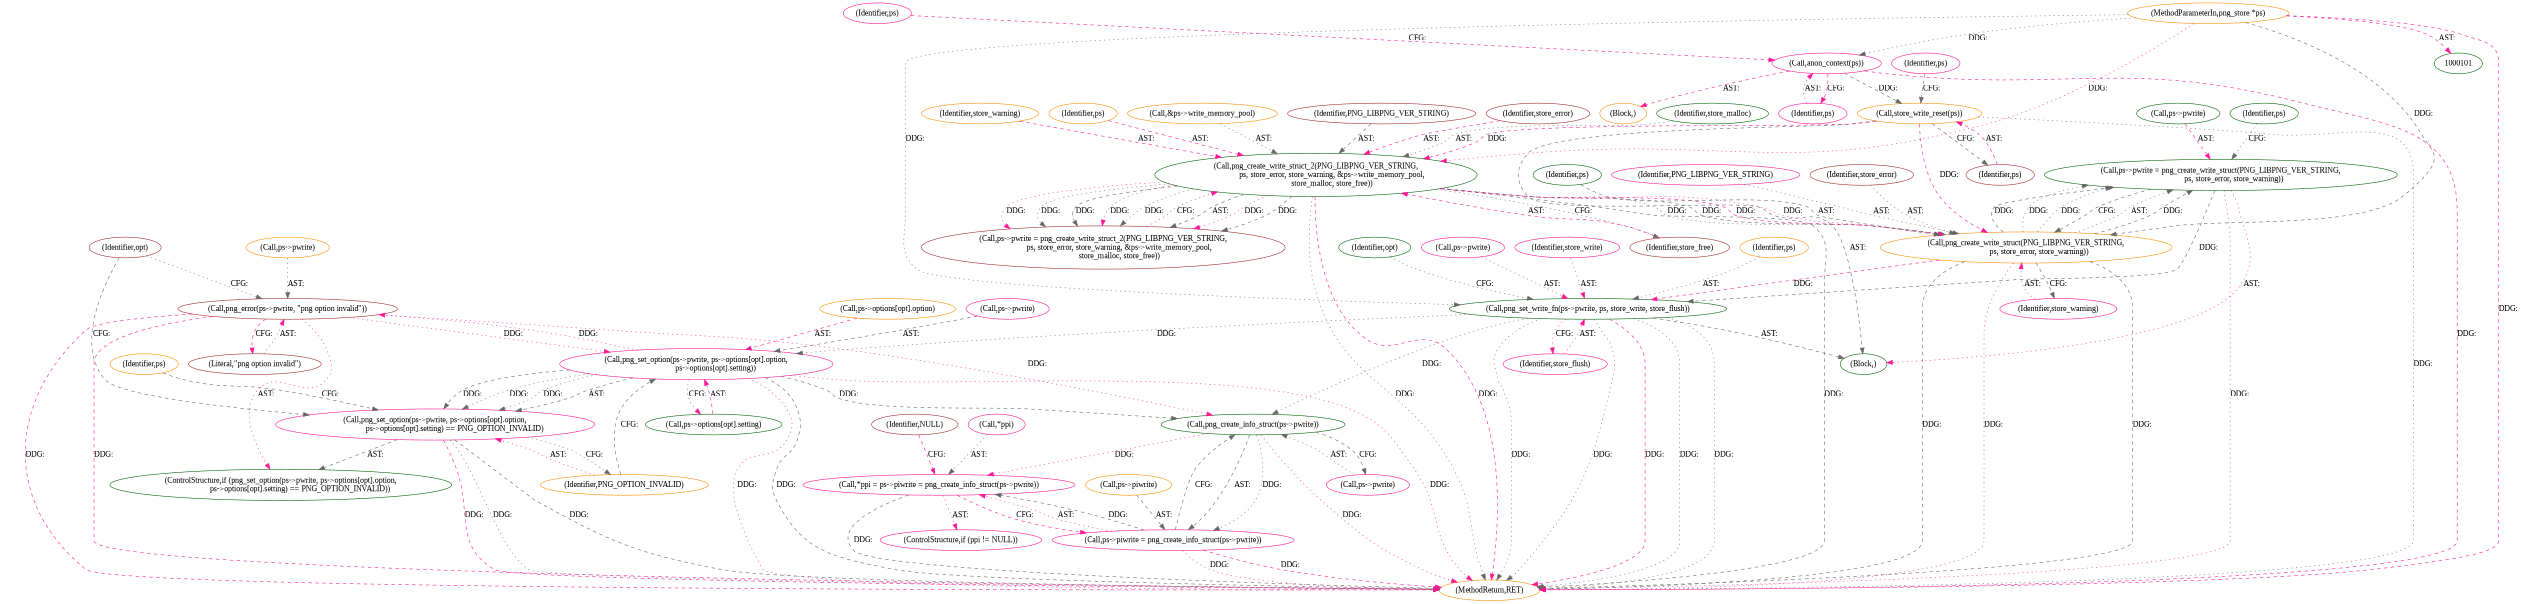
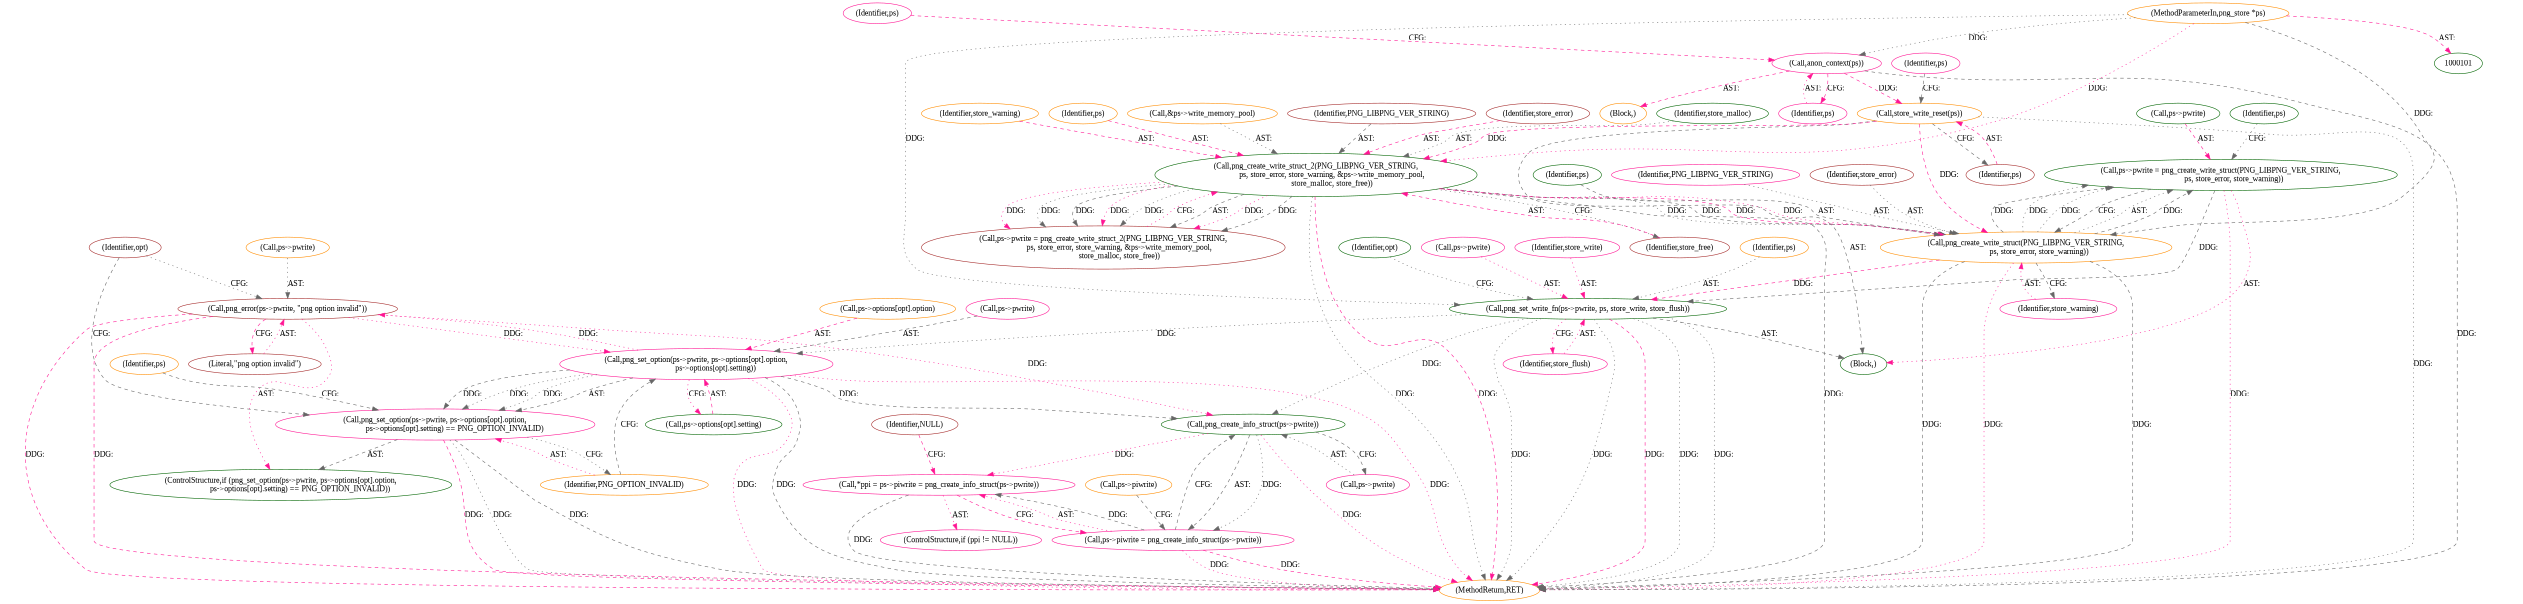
  digraph {
    fontname="Liberation Serif"
    node [color=deeppink fontname="Liberation Serif"]
    edge [color=gray40 fontname="Liberation Serif" style=dashed]
    n1 [color=brown label="(Call,png_error(ps->pwrite, \"png option invalid\"))"]
    n2 [label="(Call,png_set_option(ps->pwrite, ps->options[opt].option,\n                  ps->options[opt].setting))"]
    n3 [color=darkgreen label="(Call,png_create_info_struct(ps->pwrite))"]
    n4 [color=darkorange label="(MethodReturn,RET)"]
    n5 [color=brown label="(Literal,\"png option invalid\")"]
    n6 [color=darkgreen label="(ControlStructure,if (png_set_option(ps->pwrite, ps->options[opt].option,\n                  ps->options[opt].setting) == PNG_OPTION_INVALID))"]
    n7 [label="(Call,png_set_option(ps->pwrite, ps->options[opt].option,\n                  ps->options[opt].setting) == PNG_OPTION_INVALID)"]
    n8 [color=darkgreen label="(Call,ps->options[opt].setting)"]
    n9 [label="(Call,*ppi = ps->piwrite = png_create_info_struct(ps->pwrite))"]
    n10 [label="(Call,ps->piwrite = png_create_info_struct(ps->pwrite))"]
    n11 [label="(Call,ps->pwrite)"]
    n12 [color=darkorange label="(Identifier,PNG_OPTION_INVALID)"]
    n13 [color=darkgreen label="(Call,png_set_write_fn(ps->pwrite, ps, store_write, store_flush))"]
    n14 [label="(Identifier,store_flush)"]
    n15 [color=darkgreen label="(Block,)"]
    n16 [color=darkgreen label="(Call,ps->pwrite = png_create_write_struct(PNG_LIBPNG_VER_STRING,\n            ps, store_error, store_warning))"]
    n17 [color=darkorange label="(Call,png_create_write_struct(PNG_LIBPNG_VER_STRING,\n            ps, store_error, store_warning))"]
    n18 [label="(Identifier,store_warning)"]
    n19 [color=darkgreen label="(Call,png_create_write_struct_2(PNG_LIBPNG_VER_STRING,\n               ps, store_error, store_warning, &ps->write_memory_pool,\n               store_malloc, store_free))"]
    n20 [color=brown label="(Identifier,store_free)"]
    n21 [color=brown label="(Call,ps->pwrite = png_create_write_struct_2(PNG_LIBPNG_VER_STRING,\n               ps, store_error, store_warning, &ps->write_memory_pool,\n               store_malloc, store_free))"]
    n22 [color=darkorange label="(Call,store_write_reset(ps))"]
    n23 [color=brown label="(Identifier,ps)"]
    n24 [label="(Call,anon_context(ps))"]
    n25 [color=darkorange label="(Block,)"]
    n26 [label="(Identifier,ps)"]
    n27 [color=darkorange label="(MethodParameterIn,png_store *ps)"]
    1000101 [color=darkgreen]
    n29 [label="(ControlStructure,if (ppi != NULL))"]
    n30 [color=darkgreen label="(Identifier,store_malloc)"]
-   n31 [label="(Call,*ppi)"]
    n32 [color=darkorange label="(Identifier,ps)"]
    n33 [color=darkorange label="(Identifier,store_warning)"]
    n34 [label="(Call,ps->pwrite)"]
    n35 [color=darkgreen label="(Identifier,ps)"]
    n36 [color=brown label="(Identifier,opt)"]
    n37 [label="(Identifier,ps)"]
    n38 [color=darkorange label="(Identifier,ps)"]
    n39 [label="(Call,ps->pwrite)"]
    n40 [label="(Identifier,store_write)"]
    n41 [color=darkgreen label="(Identifier,ps)"]
    n42 [color=darkgreen label="(Call,ps->pwrite)"]
    n43 [label="(Identifier,PNG_LIBPNG_VER_STRING)"]
    n44 [color=brown label="(Identifier,NULL)"]
    n45 [color=darkorange label="(Identifier,ps)"]
    n46 [color=darkorange label="(Call,&ps->write_memory_pool)"]
    n47 [color=darkorange label="(Call,ps->options[opt].option)"]
    n48 [color=brown label="(Identifier,store_error)"]
    n49 [color=brown label="(Identifier,PNG_LIBPNG_VER_STRING)"]
    n50 [color=darkgreen label="(Identifier,opt)"]
    n51 [label="(Identifier,ps)"]
    n52 [color=darkorange label="(Call,ps->piwrite)"]
    n53 [color=brown label="(Identifier,store_error)"]
    n54 [color=darkorange label="(Call,ps->pwrite)"]
    n1 -> n2 [color=deeppink label="DDG: " style=dotted]
    n1 -> n3 [color=deeppink label="DDG: " style=dotted]
    n1 -> n4 [color=deeppink label="DDG: "]
    n1 -> n4 [color=deeppink label="DDG: "]
    n1 -> n5 [color=deeppink label="CFG: "]
    n1 -> n6 [color=deeppink label="AST: " style=dotted]
    n2 -> n1 [color=deeppink label="DDG: " style=dotted]
    n2 -> n3 [label="DDG: "]
    n2 -> n4 [color=deeppink label="DDG: " style=dotted]
    n2 -> n4 [color=deeppink label="DDG: " style=dotted]
    n2 -> n4 [label="DDG: "]
    n2 -> n7 [label="AST: "]
    n2 -> n7 [label="DDG: "]
    n2 -> n7 [label="DDG: " style=dotted]
    n2 -> n7 [label="DDG: " style=dotted]
    n2 -> n8 [color=deeppink label="CFG: " style=dotted]
    n3 -> n4 [color=deeppink label="DDG: " style=dotted]
    n3 -> n9 [color=deeppink label="DDG: " style=dotted]
    n3 -> n10 [label="AST: "]
    n3 -> n10 [label="DDG: " style=dotted]
    n3 -> n11 [label="CFG: "]
    n5 -> n1 [color=deeppink label="AST: " style=dotted]
    n7 -> n4 [color=deeppink label="DDG: "]
    n7 -> n4 [label="DDG: " style=dotted]
    n7 -> n4 [label="DDG: "]
    n7 -> n6 [label="AST: "]
    n7 -> n12 [label="CFG: " style=dotted]
    n8 -> n2 [color=deeppink label="AST: "]
    n9 -> n4 [label="DDG: "]
    n9 -> n10 [color=deeppink label="CFG: "]
    n9 -> n29 [color=deeppink label="AST: " style=dotted]
    n10 -> n3 [label="CFG: "]
    n10 -> n4 [color=deeppink label="DDG: " style=dotted]
    n10 -> n4 [color=deeppink label="DDG: "]
    n10 -> n9 [color=deeppink label="AST: " style=dotted]
    n10 -> n9 [label="DDG: "]
    n11 -> n3 [label="AST: " style=dotted]
    n12 -> n2 [label="CFG: "]
    n12 -> n7 [color=deeppink label="AST: " style=dotted]
    n13 -> n2 [label="DDG: " style=dotted]
    n13 -> n3 [label="DDG: " style=dotted]
    n13 -> n4 [label="DDG: " style=dotted]
    n13 -> n4 [color=deeppink label="DDG: "]
    n13 -> n4 [label="DDG: " style=dotted]
    n13 -> n4 [label="DDG: " style=dotted]
    n13 -> n4 [label="DDG: " style=dotted]
    n13 -> n14 [color=deeppink label="CFG: " style=dotted]
    n13 -> n15 [label="AST: "]
    n14 -> n13 [color=deeppink label="AST: " style=dotted]
    n16 -> n4 [color=deeppink label="DDG: " style=dotted]
    n16 -> n13 [label="DDG: "]
    n16 -> n15 [color=deeppink label="AST: " style=dotted]
    n16 -> n17 [label="CFG: "]
    n17 -> n4 [label="DDG: "]
    n17 -> n4 [color=deeppink label="DDG: " style=dotted]
    n17 -> n4 [label="DDG: "]
    n17 -> n13 [color=deeppink label="DDG: "]
    n17 -> n16 [label="AST: " style=dotted]
    n17 -> n16 [label="DDG: "]
    n17 -> n16 [label="DDG: "]
    n17 -> n16 [label="DDG: " style=dotted]
    n17 -> n16 [label="DDG: " style=dotted]
    n17 -> n18 [label="CFG: "]
    n18 -> n17 [color=deeppink label="AST: " style=dotted]
    n19 -> n4 [label="DDG: " style=dotted]
    n19 -> n4 [color=deeppink label="DDG: "]
    n19 -> n4 [label="DDG: "]
    n19 -> n17 [color=deeppink label="DDG: " style=dotted]
    n19 -> n17 [label="DDG: " style=dotted]
    n19 -> n17 [label="DDG: "]
    n19 -> n17 [color=deeppink label="DDG: "]
    n19 -> n20 [label="CFG: " style=dotted]
    n19 -> n21 [label="AST: "]
    n19 -> n21 [color=deeppink label="DDG: " style=dotted]
    n19 -> n21 [label="DDG: "]
    n19 -> n21 [color=deeppink label="DDG: " style=dotted]
    n19 -> n21 [label="DDG: " style=dotted]
    n19 -> n21 [label="DDG: "]
    n19 -> n21 [color=deeppink label="DDG: " style=dotted]
    n19 -> n21 [label="DDG: " style=dotted]
    n20 -> n19 [color=deeppink label="AST: "]
    n21 -> n19 [color=deeppink label="CFG: " style=dotted]
    n22 -> n4 [label="DDG: " style=dotted]
    n22 -> n15 [label="AST: "]
    n22 -> n17 [color=deeppink label="DDG: "]
    n22 -> n19 [color=deeppink label="DDG: "]
    n22 -> n23 [label="CFG: "]
    n23 -> n22 [color=deeppink label="AST: "]
-   n24 -> n4 [color=deeppink label="DDG: "]
-   n24 -> n22 [label="DDG: "]
+   n24 -> n4 [label="DDG: "]
+   n24 -> n22 [color=deeppink label="DDG: "]
    n24 -> n25 [color=deeppink label="AST: "]
    n24 -> n26 [color=deeppink label="CFG: "]
    n26 -> n24 [color=deeppink label="AST: " style=dotted]
-   n27 -> n4 [color=deeppink label="DDG: "]
    n27 -> n13 [label="DDG: " style=dotted]
    n27 -> n17 [label="DDG: "]
    n27 -> n19 [color=deeppink label="DDG: " style=dotted]
    n27 -> n24 [label="DDG: " style=dotted]
    n27 -> 1000101 [color=deeppink label="AST: "]
    n30 -> n19 [label="AST: " style=dotted]
-   n31 -> n9 [label="AST: " style=dotted]
    n32 -> n7 [label="CFG: "]
    n33 -> n19 [color=deeppink label="AST: "]
    n34 -> n2 [label="AST: "]
    n35 -> n17 [label="AST: "]
    n36 -> n1 [label="CFG: " style=dotted]
    n36 -> n7 [label="CFG: "]
    n37 -> n22 [label="CFG: "]
    n38 -> n19 [color=deeppink label="AST: "]
    n39 -> n13 [color=deeppink label="AST: " style=dotted]
    n40 -> n13 [color=deeppink label="AST: " style=dotted]
    n41 -> n16 [label="CFG: " style=dotted]
    n42 -> n16 [color=deeppink label="AST: "]
    n43 -> n17 [label="AST: " style=dotted]
    n44 -> n9 [color=deeppink label="CFG: "]
    n45 -> n13 [label="AST: " style=dotted]
    n46 -> n19 [label="AST: " style=dotted]
    n47 -> n2 [color=deeppink label="AST: "]
    n48 -> n17 [label="AST: " style=dotted]
    n49 -> n19 [label="AST: "]
    n50 -> n13 [label="CFG: " style=dotted]
    n51 -> n24 [color=deeppink label="CFG: "]
-   n52 -> n10 [label="AST: "]
+   n52 -> n10 [label="CFG: "]
    n53 -> n19 [color=deeppink label="AST: "]
    n54 -> n1 [label="AST: " style=dotted]
  }
